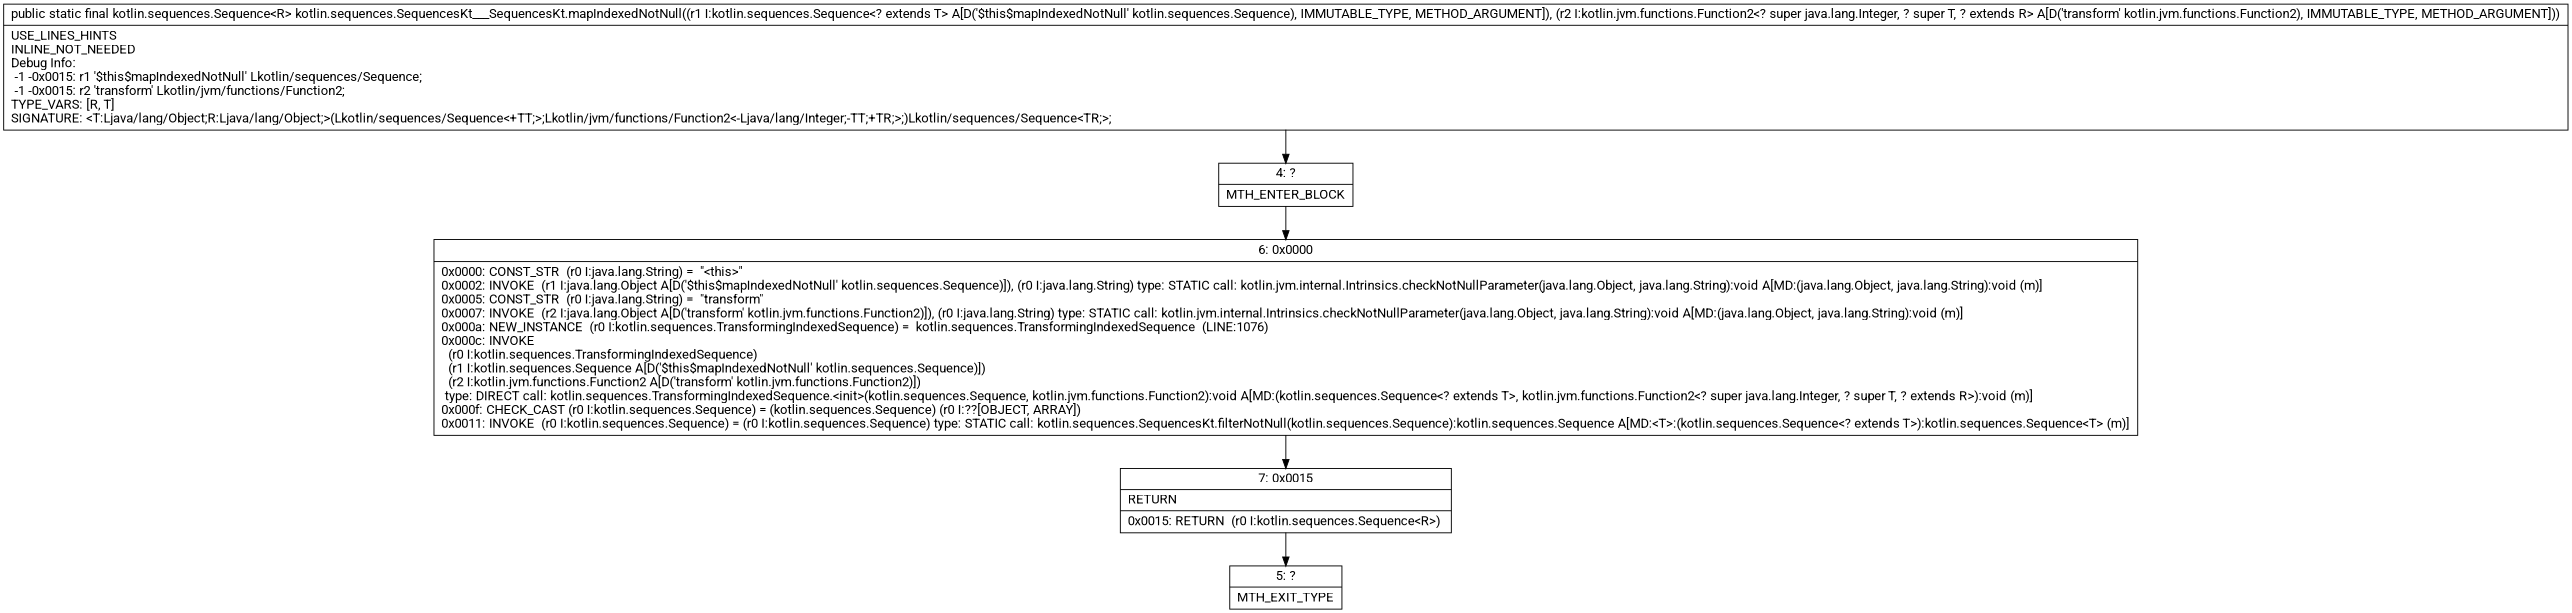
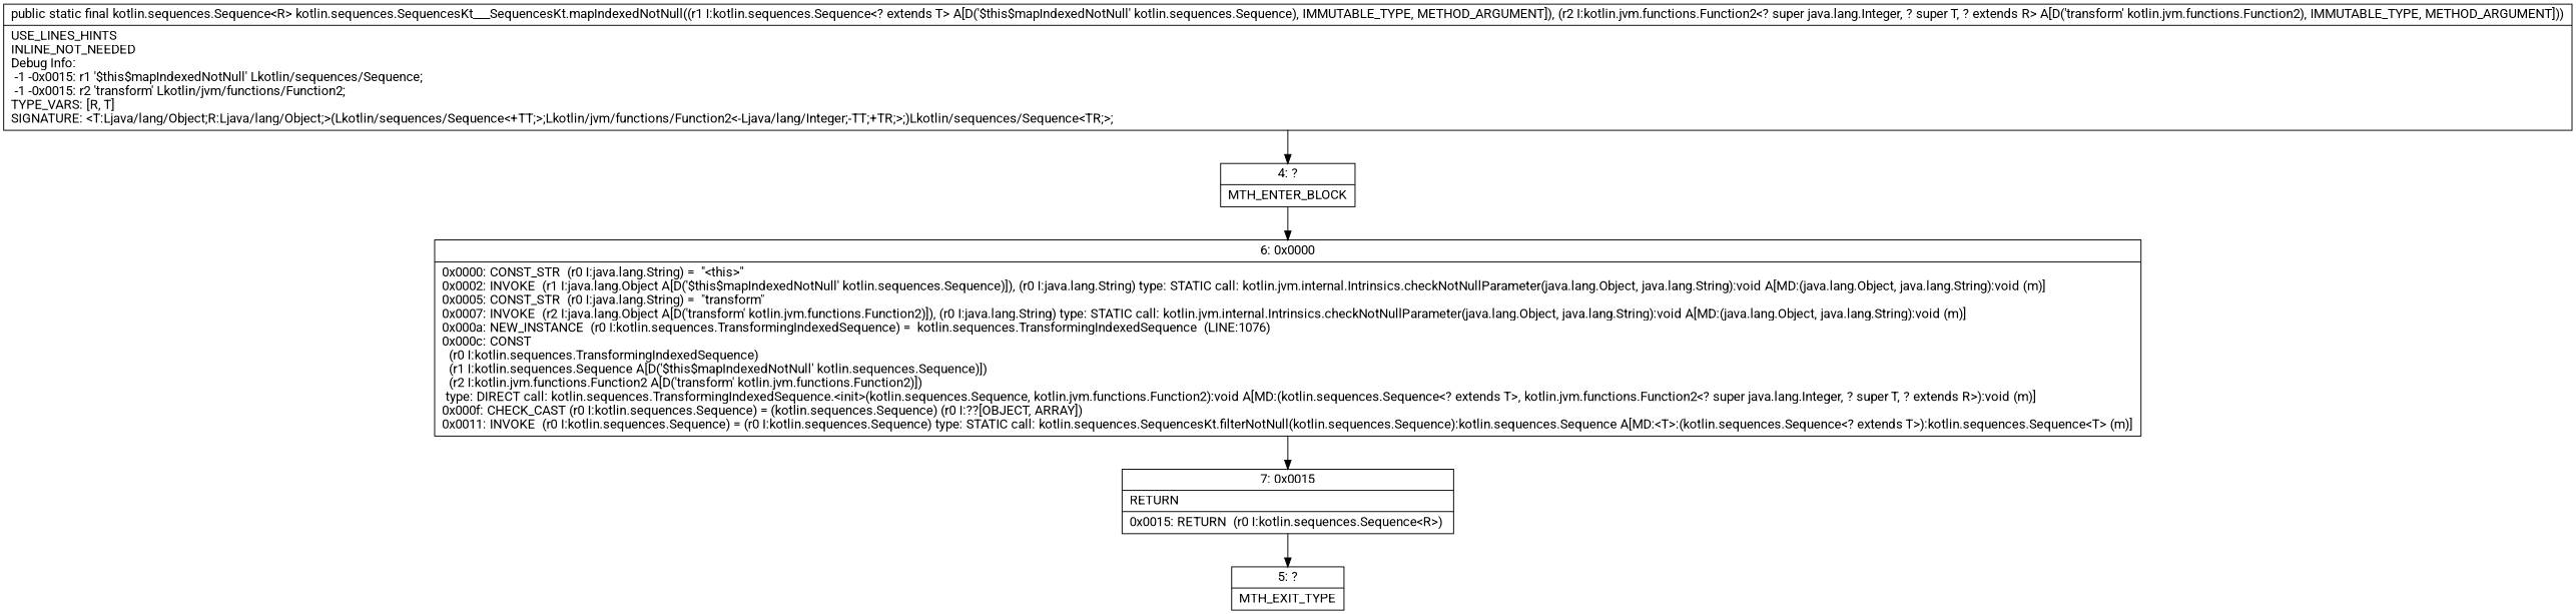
  digraph {
    fontname=Roboto
    node [fontname=Roboto shape=record]
    edge [fontname=Roboto]
    n1 [label="{4\:\ ?|MTH_ENTER_BLOCK\l}"]
-   n2 [label="{6\:\ 0x0000|0x0000: CONST_STR  (r0 I:java.lang.String) =  \"\<this\>\" \l0x0002: INVOKE  (r1 I:java.lang.Object A[D('$this$mapIndexedNotNull' kotlin.sequences.Sequence)]), (r0 I:java.lang.String) type: STATIC call: kotlin.jvm.internal.Intrinsics.checkNotNullParameter(java.lang.Object, java.lang.String):void A[MD:(java.lang.Object, java.lang.String):void (m)]\l0x0005: CONST_STR  (r0 I:java.lang.String) =  \"transform\" \l0x0007: INVOKE  (r2 I:java.lang.Object A[D('transform' kotlin.jvm.functions.Function2)]), (r0 I:java.lang.String) type: STATIC call: kotlin.jvm.internal.Intrinsics.checkNotNullParameter(java.lang.Object, java.lang.String):void A[MD:(java.lang.Object, java.lang.String):void (m)]\l0x000a: NEW_INSTANCE  (r0 I:kotlin.sequences.TransformingIndexedSequence) =  kotlin.sequences.TransformingIndexedSequence  (LINE:1076)\l0x000c: INVOKE  \l  (r0 I:kotlin.sequences.TransformingIndexedSequence)\l  (r1 I:kotlin.sequences.Sequence A[D('$this$mapIndexedNotNull' kotlin.sequences.Sequence)])\l  (r2 I:kotlin.jvm.functions.Function2 A[D('transform' kotlin.jvm.functions.Function2)])\l type: DIRECT call: kotlin.sequences.TransformingIndexedSequence.\<init\>(kotlin.sequences.Sequence, kotlin.jvm.functions.Function2):void A[MD:(kotlin.sequences.Sequence\<? extends T\>, kotlin.jvm.functions.Function2\<? super java.lang.Integer, ? super T, ? extends R\>):void (m)]\l0x000f: CHECK_CAST (r0 I:kotlin.sequences.Sequence) = (kotlin.sequences.Sequence) (r0 I:??[OBJECT, ARRAY]) \l0x0011: INVOKE  (r0 I:kotlin.sequences.Sequence) = (r0 I:kotlin.sequences.Sequence) type: STATIC call: kotlin.sequences.SequencesKt.filterNotNull(kotlin.sequences.Sequence):kotlin.sequences.Sequence A[MD:\<T\>:(kotlin.sequences.Sequence\<? extends T\>):kotlin.sequences.Sequence\<T\> (m)]\l}"]
+   n2 [label="{6\:\ 0x0000|0x0000: CONST_STR  (r0 I:java.lang.String) =  \"\<this\>\" \l0x0002: INVOKE  (r1 I:java.lang.Object A[D('$this$mapIndexedNotNull' kotlin.sequences.Sequence)]), (r0 I:java.lang.String) type: STATIC call: kotlin.jvm.internal.Intrinsics.checkNotNullParameter(java.lang.Object, java.lang.String):void A[MD:(java.lang.Object, java.lang.String):void (m)]\l0x0005: CONST_STR  (r0 I:java.lang.String) =  \"transform\" \l0x0007: INVOKE  (r2 I:java.lang.Object A[D('transform' kotlin.jvm.functions.Function2)]), (r0 I:java.lang.String) type: STATIC call: kotlin.jvm.internal.Intrinsics.checkNotNullParameter(java.lang.Object, java.lang.String):void A[MD:(java.lang.Object, java.lang.String):void (m)]\l0x000a: NEW_INSTANCE  (r0 I:kotlin.sequences.TransformingIndexedSequence) =  kotlin.sequences.TransformingIndexedSequence  (LINE:1076)\l0x000c: CONST  \l  (r0 I:kotlin.sequences.TransformingIndexedSequence)\l  (r1 I:kotlin.sequences.Sequence A[D('$this$mapIndexedNotNull' kotlin.sequences.Sequence)])\l  (r2 I:kotlin.jvm.functions.Function2 A[D('transform' kotlin.jvm.functions.Function2)])\l type: DIRECT call: kotlin.sequences.TransformingIndexedSequence.\<init\>(kotlin.sequences.Sequence, kotlin.jvm.functions.Function2):void A[MD:(kotlin.sequences.Sequence\<? extends T\>, kotlin.jvm.functions.Function2\<? super java.lang.Integer, ? super T, ? extends R\>):void (m)]\l0x000f: CHECK_CAST (r0 I:kotlin.sequences.Sequence) = (kotlin.sequences.Sequence) (r0 I:??[OBJECT, ARRAY]) \l0x0011: INVOKE  (r0 I:kotlin.sequences.Sequence) = (r0 I:kotlin.sequences.Sequence) type: STATIC call: kotlin.sequences.SequencesKt.filterNotNull(kotlin.sequences.Sequence):kotlin.sequences.Sequence A[MD:\<T\>:(kotlin.sequences.Sequence\<? extends T\>):kotlin.sequences.Sequence\<T\> (m)]\l}"]
    n3 [label="{7\:\ 0x0015|RETURN\l|0x0015: RETURN  (r0 I:kotlin.sequences.Sequence\<R\>) \l}"]
    n4 [label="{5\:\ ?|MTH_EXIT_TYPE\l}"]
    n5 [label="{public static final kotlin.sequences.Sequence\<R\> kotlin.sequences.SequencesKt___SequencesKt.mapIndexedNotNull((r1 I:kotlin.sequences.Sequence\<? extends T\> A[D('$this$mapIndexedNotNull' kotlin.sequences.Sequence), IMMUTABLE_TYPE, METHOD_ARGUMENT]), (r2 I:kotlin.jvm.functions.Function2\<? super java.lang.Integer, ? super T, ? extends R\> A[D('transform' kotlin.jvm.functions.Function2), IMMUTABLE_TYPE, METHOD_ARGUMENT]))  | USE_LINES_HINTS\lINLINE_NOT_NEEDED\lDebug Info:\l  \-1 \-0x0015: r1 '$this$mapIndexedNotNull' Lkotlin\/sequences\/Sequence;\l  \-1 \-0x0015: r2 'transform' Lkotlin\/jvm\/functions\/Function2;\lTYPE_VARS: [R, T]\lSIGNATURE: \<T:Ljava\/lang\/Object;R:Ljava\/lang\/Object;\>(Lkotlin\/sequences\/Sequence\<+TT;\>;Lkotlin\/jvm\/functions\/Function2\<\-Ljava\/lang\/Integer;\-TT;+TR;\>;)Lkotlin\/sequences\/Sequence\<TR;\>;\l}"]
    n1 -> n2
    n2 -> n3
    n3 -> n4
    n5 -> n1
  }
